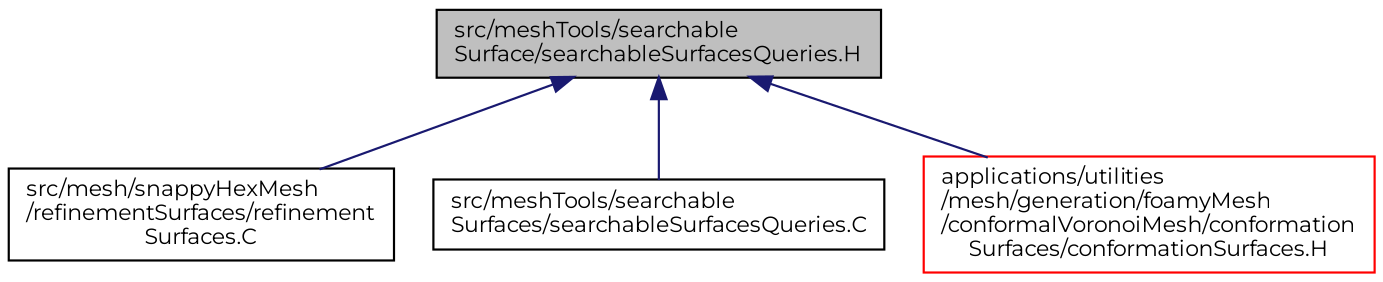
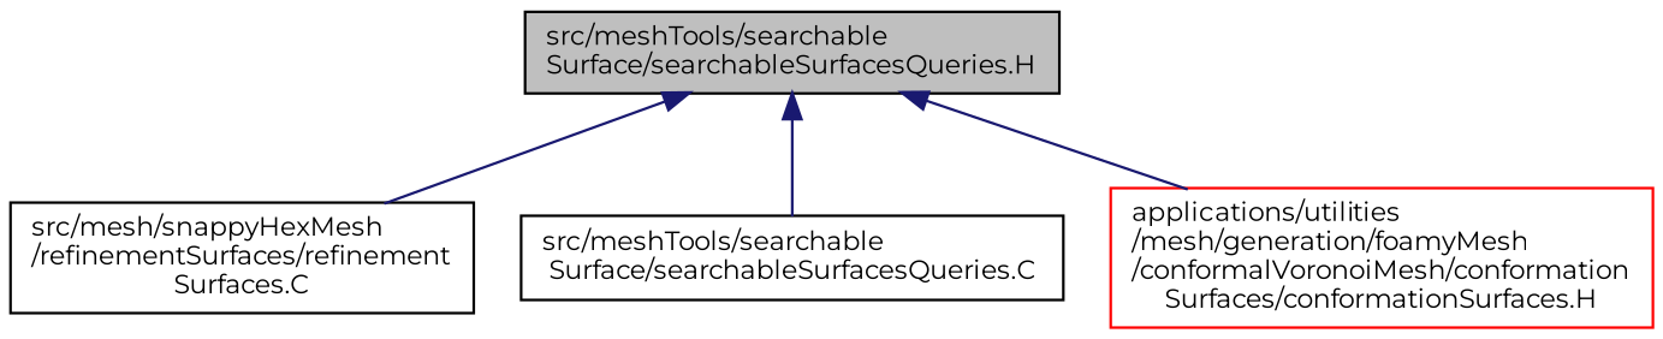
  digraph {
    fontname=Montserrat
    node [color=black fontname=Montserrat fontsize=10 shape=record]
    edge [color=midnightblue dir=back fontname=Montserrat fontsize=10 labelfontname=Helvetica labelfontsize=10 style=solid]
    n1 [fillcolor=grey75 fontcolor=black height=0.2 label="src/meshTools/searchable\lSurface/searchableSurfacesQueries.H" style=filled width=0.4]
    n2 [height=0.2 label="src/mesh/snappyHexMesh\l/refinementSurfaces/refinement\lSurfaces.C" width=0.4]
-   n3 [height=0.2 label="src/meshTools/searchable\lSurfaces/searchableSurfacesQueries.C" width=0.4]
+   n3 [height=0.2 label="src/meshTools/searchable\lSurface/searchableSurfacesQueries.C" width=0.4]
    n4 [color=red height=0.2 label="applications/utilities\l/mesh/generation/foamyMesh\l/conformalVoronoiMesh/conformation\lSurfaces/conformationSurfaces.H" width=0.4]
    n1 -> n2
    n1 -> n3
    n1 -> n4
  }
